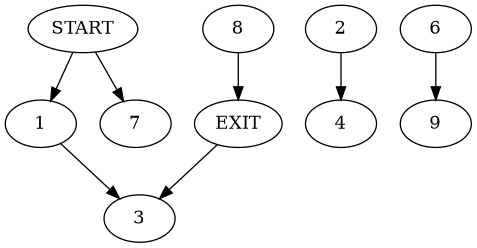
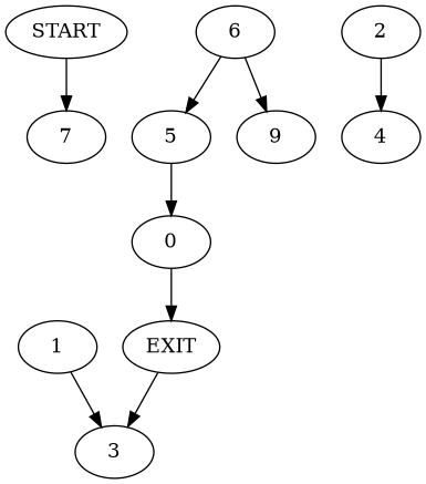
  digraph {
    n1 [label=START]
    1
    7
    3
    n5 [label=EXIT]
    2
    4
-   8
+   5
+   8 [label=0]
    6
    9
-   n1 -> 1
    n1 -> 7
    1 -> 3
    n5 -> 3
    2 -> 4
+   5 -> 8
    8 -> n5
+   6 -> 5
    6 -> 9
  }
